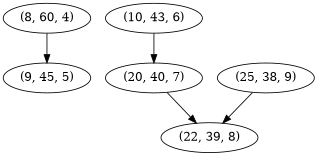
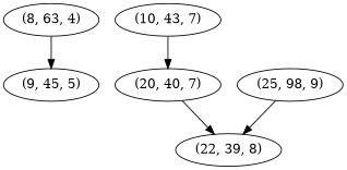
  digraph {
-   "(8, 60, 4)"
+   "(8, 60, 4)" [label="(8, 63, 4)"]
    "(9, 45, 5)"
-   "(10, 43, 6)"
+   "(10, 43, 6)" [label="(10, 43, 7)"]
    "(20, 40, 7)"
    "(22, 39, 8)"
-   "(25, 38, 9)"
+   "(25, 38, 9)" [label="(25, 98, 9)"]
    "(8, 60, 4)" -> "(9, 45, 5)"
    "(10, 43, 6)" -> "(20, 40, 7)"
    "(20, 40, 7)" -> "(22, 39, 8)"
    "(25, 38, 9)" -> "(22, 39, 8)"
  }
